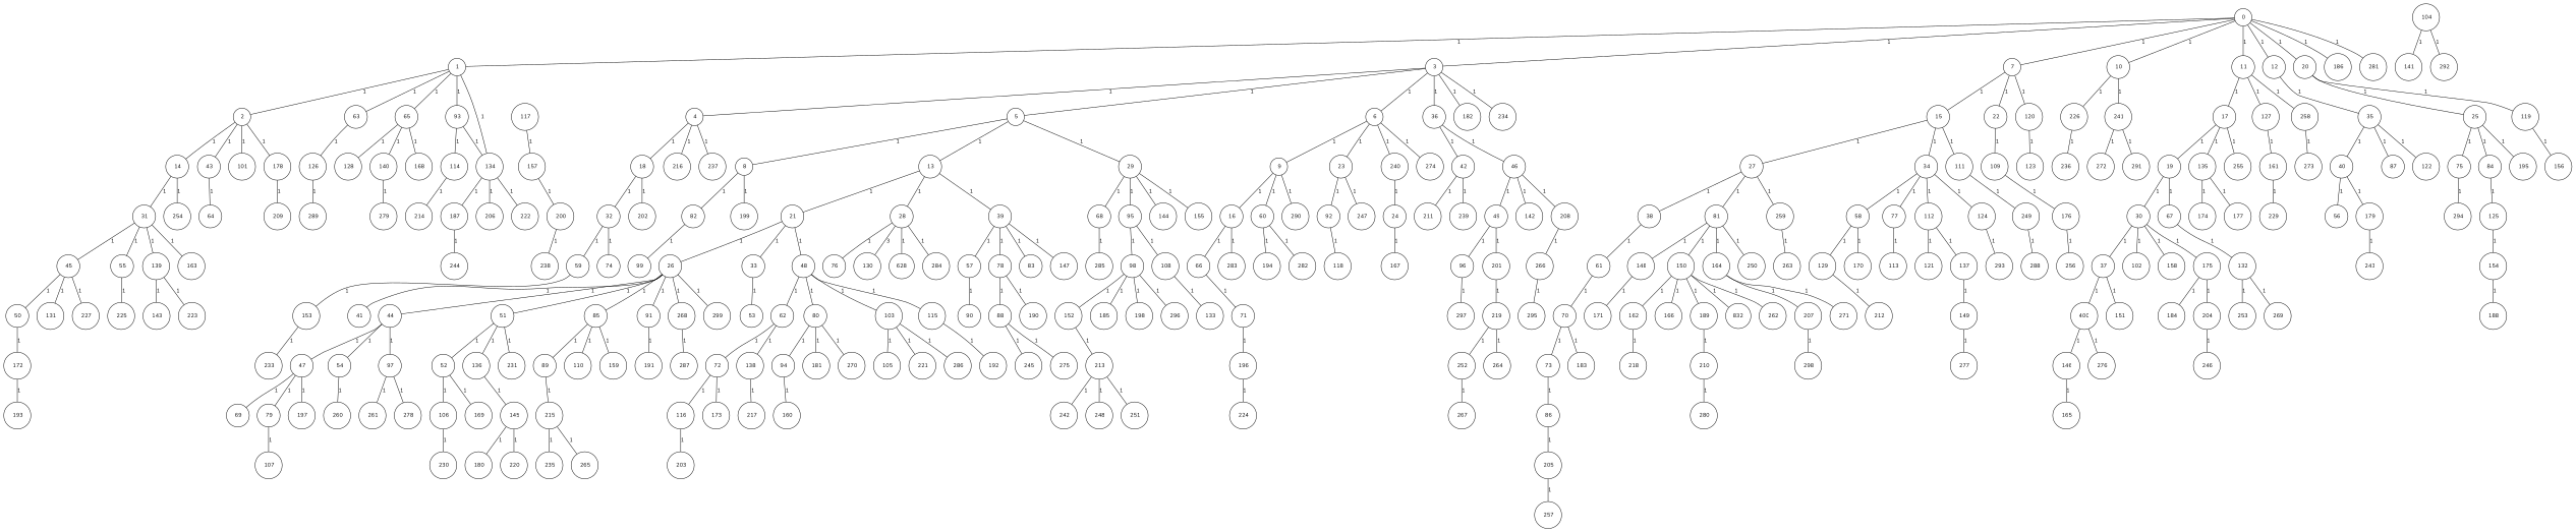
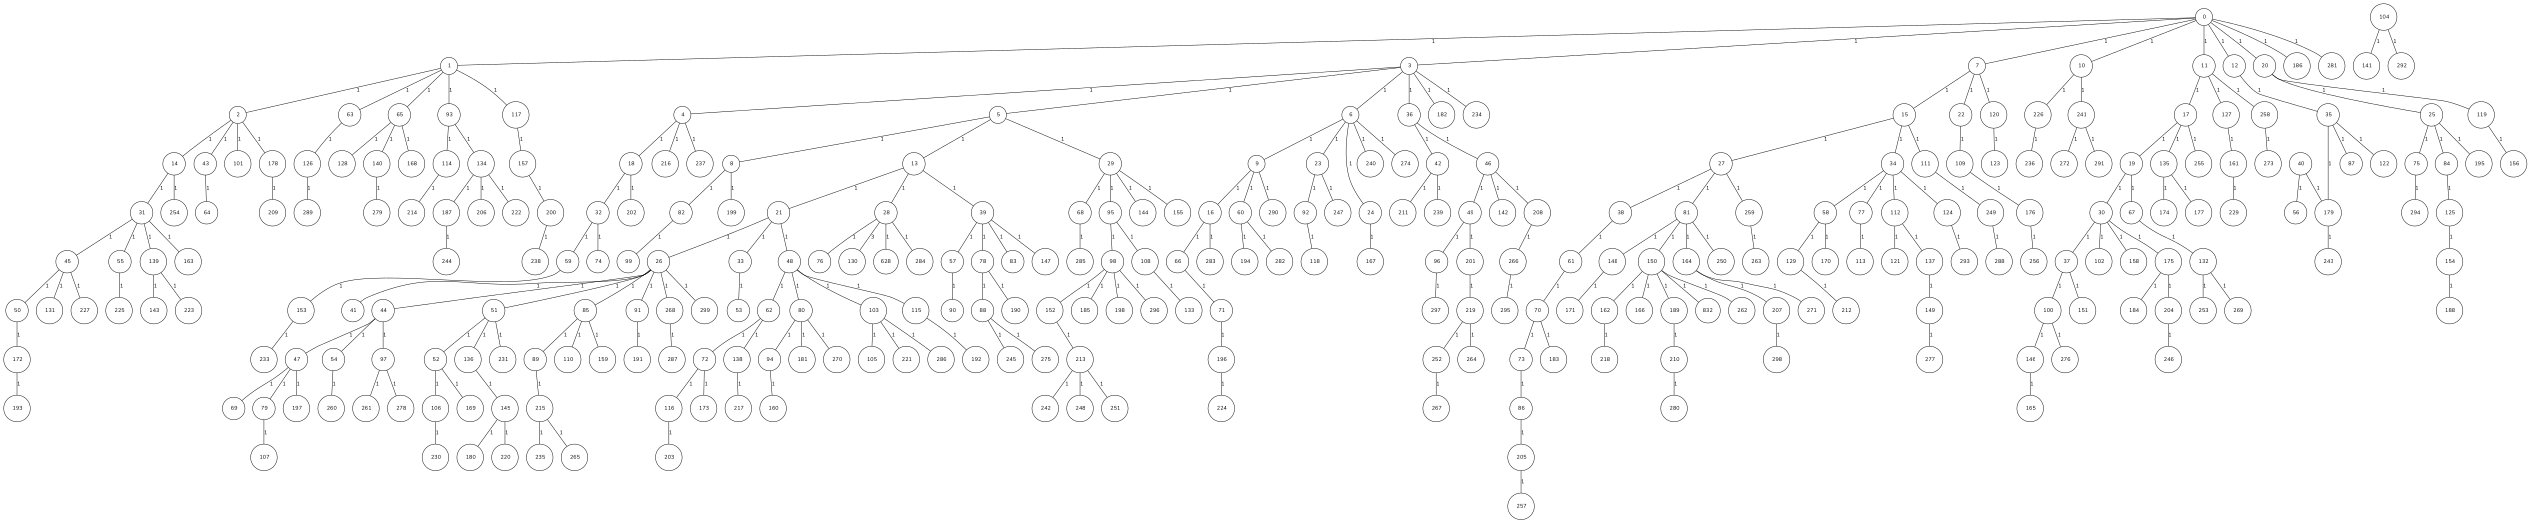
  graph {
    fixedsize="true;"
    fontname=Nunito
    node [color=black fontname=Nunito fontsize=12 hight=.12 shape=circle]
    edge [fontname=Nunito fontsize=12]
    n1 [label=" 0" width=.12]
    n2 [label=" 1" width=.12]
    n3 [label=" 3" width=.12]
    n4 [label=" 7" width=.12]
    n5 [label=" 10" width=.12]
    n6 [label=" 11" width=.12]
    n7 [label=" 12" width=.12]
    n8 [label=" 20" width=.12]
    n9 [label=" 186" width=.12]
    n10 [label=" 281" width=.12]
    n11 [label=" 2" width=.12]
    n12 [label=" 63" width=.12]
    n13 [label=" 65" width=.12]
    n14 [label=" 93" width=.12]
    n15 [label=" 117" width=.12]
    n16 [label=" 4" width=.12]
    n17 [label=" 5" width=.12]
    n18 [label=" 6" width=.12]
    n19 [label=" 36" width=.12]
    n20 [label=" 182" width=.12]
    n21 [label=" 234" width=.12]
    n22 [label=" 15" width=.12]
    n23 [label=" 22" width=.12]
    n24 [label=" 120" width=.12]
    n25 [label=" 226" width=.12]
    n26 [label=" 241" width=.12]
    n27 [label=" 17" width=.12]
    n28 [label=" 127" width=.12]
    n29 [label=" 258" width=.12]
    n30 [label=" 35" width=.12]
    n31 [label=" 25" width=.12]
    n32 [label=" 119" width=.12]
    n33 [label=" 14" width=.12]
    n34 [label=" 43" width=.12]
    n35 [label=" 101" width=.12]
    n36 [label=" 178" width=.12]
    n37 [label=" 126" width=.12]
    n38 [label=" 128" width=.12]
    n39 [label=" 140" width=.12]
    n40 [label=" 168" width=.12]
    n41 [label=" 114" width=.12]
    n42 [label=" 134" width=.12]
    n43 [label=" 157" width=.12]
    n44 [label=" 31" width=.12]
    n45 [label=" 254" width=.12]
    n46 [label=" 64" width=.12]
    n47 [label=" 209" width=.12]
    n48 [label=" 18" width=.12]
    n49 [label=" 216" width=.12]
    n50 [label=" 237" width=.12]
    n51 [label=" 8" width=.12]
    n52 [label=" 13" width=.12]
    n53 [label=" 29" width=.12]
    n54 [label=" 9" width=.12]
    n55 [label=" 23" width=.12]
    n56 [label=" 24" width=.12]
    n57 [label=" 240" width=.12]
    n58 [label=" 274" width=.12]
    n59 [label=" 42" width=.12]
    n60 [label=" 46" width=.12]
    n61 [label=" 32" width=.12]
    n62 [label=" 202" width=.12]
    n63 [label=" 82" width=.12]
    n64 [label=" 199" width=.12]
    n65 [label=" 21" width=.12]
    n66 [label=" 28" width=.12]
    n67 [label=" 39" width=.12]
    n68 [label=" 68" width=.12]
    n69 [label=" 95" width=.12]
    n70 [label=" 144" width=.12]
    n71 [label=" 155" width=.12]
    n72 [label=" 16" width=.12]
    n73 [label=" 60" width=.12]
    n74 [label=" 290" width=.12]
    n75 [label=" 92" width=.12]
    n76 [label=" 247" width=.12]
    n77 [label=" 167" width=.12]
    n78 [label=" 27" width=.12]
    n79 [label=" 34" width=.12]
    n80 [label=" 111" width=.12]
    n81 [label=" 109" width=.12]
    n82 [label=" 123" width=.12]
    n83 [label=" 99" width=.12]
    n84 [label=" 66" width=.12]
    n85 [label=" 283" width=.12]
    n86 [label=" 194" width=.12]
    n87 [label=" 282" width=.12]
    n88 [label=" 236" width=.12]
    n89 [label=" 272" width=.12]
    n90 [label=" 291" width=.12]
    n91 [label=" 19" width=.12]
    n92 [label=" 135" width=.12]
    n93 [label=" 255" width=.12]
    n94 [label=" 161" width=.12]
    n95 [label=" 273" width=.12]
    n96 [label=" 40" width=.12]
    n97 [label=" 87" width=.12]
    n98 [label=" 122" width=.12]
    n99 [label=" 26" width=.12]
    n100 [label=" 33" width=.12]
    n101 [label=" 48" width=.12]
    n102 [label=" 76" width=.12]
    n103 [label=" 130" width=.12]
    n104 [label=628 width=.12]
    n105 [label=" 284" width=.12]
    n106 [label=" 57" width=.12]
    n107 [label=" 78" width=.12]
    n108 [label=" 83" width=.12]
    n109 [label=" 147" width=.12]
    n110 [label=" 45" width=.12]
    n111 [label=" 55" width=.12]
    n112 [label=" 139" width=.12]
    n113 [label=" 163" width=.12]
    n114 [label=" 38" width=.12]
    n115 [label=" 81" width=.12]
    n116 [label=" 259" width=.12]
    n117 [label=" 58" width=.12]
    n118 [label=" 77" width=.12]
    n119 [label=" 112" width=.12]
    n120 [label=" 124" width=.12]
    n121 [label=" 249" width=.12]
    n122 [label=" 71" width=.12]
    n123 [label=" 30" width=.12]
    n124 [label=" 67" width=.12]
    n125 [label=" 174" width=.12]
    n126 [label=" 177" width=.12]
    n127 [label=" 59" width=.12]
    n128 [label=" 74" width=.12]
    n129 [label=" 37" width=.12]
    n130 [label=" 102" width=.12]
    n131 [label=" 158" width=.12]
    n132 [label=" 175" width=.12]
    n133 [label=" 132" width=.12]
    n134 [label=" 75" width=.12]
    n135 [label=" 84" width=.12]
    n136 [label=" 195" width=.12]
    n137 [label=" 156" width=.12]
    n138 [label=" 41" width=.12]
    n139 [label=" 44" width=.12]
    n140 [label=" 51" width=.12]
    n141 [label=" 85" width=.12]
    n142 [label=" 91" width=.12]
    n143 [label=" 268" width=.12]
    n144 [label=" 299" width=.12]
    n145 [label=" 53" width=.12]
    n146 [label=" 62" width=.12]
    n147 [label=" 80" width=.12]
    n148 [label=" 103" width=.12]
    n149 [label=" 115" width=.12]
    n150 [label=" 176" width=.12]
    n151 [label=" 118" width=.12]
    n152 [label=" 294" width=.12]
    n153 [label=" 125" width=.12]
    n154 [label=" 47" width=.12]
    n155 [label=" 54" width=.12]
    n156 [label=" 97" width=.12]
    n157 [label=" 52" width=.12]
    n158 [label=" 136" width=.12]
    n159 [label=" 231" width=.12]
    n160 [label=" 89" width=.12]
    n161 [label=" 110" width=.12]
    n162 [label=" 159" width=.12]
    n163 [label=" 191" width=.12]
    n164 [label=" 287" width=.12]
    n165 [label=" 61" width=.12]
    n166 [label=" 148" width=.12]
    n167 [label=" 150" width=.12]
    n168 [label=" 164" width=.12]
    n169 [label=" 250" width=.12]
    n170 [label=" 263" width=.12]
    n171 [label=" 285" width=.12]
    n172 [label=" 98" width=.12]
    n173 [label=" 108" width=.12]
-   n174 [label=400 width=.12]
+   n174 [label=" 100" width=.12]
    n175 [label=" 151" width=.12]
    n176 [label=" 184" width=.12]
    n177 [label=" 204" width=.12]
    n178 [label=" 50" width=.12]
    n179 [label=" 131" width=.12]
    n180 [label=" 227" width=.12]
    n181 [label=" 225" width=.12]
    n182 [label=" 143" width=.12]
    n183 [label=" 223" width=.12]
    n184 [label=" 153" width=.12]
    n185 [label=" 129" width=.12]
    n186 [label=" 170" width=.12]
    n187 [label=" 113" width=.12]
    n188 [label=" 121" width=.12]
    n189 [label=" 137" width=.12]
    n190 [label=" 293" width=.12]
    n191 [label=" 56" width=.12]
    n192 [label=" 179" width=.12]
    n193 [label=" 211" width=.12]
    n194 [label=" 239" width=.12]
    n195 [label=" 49" width=.12]
    n196 [label=" 142" width=.12]
    n197 [label=" 208" width=.12]
    n198 [label=" 146" width=.12]
    n199 [label=" 276" width=.12]
    n200 [label=" 70" width=.12]
    n201 [label=" 90" width=.12]
    n202 [label=" 88" width=.12]
    n203 [label=" 190" width=.12]
    n204 [label=" 243" width=.12]
    n205 [label=" 69" width=.12]
    n206 [label=" 79" width=.12]
    n207 [label=" 197" width=.12]
    n208 [label=" 260" width=.12]
    n209 [label=" 261" width=.12]
    n210 [label=" 278" width=.12]
    n211 [label=" 172" width=.12]
    n212 [label=" 96" width=.12]
    n213 [label=" 201" width=.12]
    n214 [label=" 266" width=.12]
    n215 [label=" 107" width=.12]
    n216 [label=" 72" width=.12]
    n217 [label=" 138" width=.12]
    n218 [label=" 94" width=.12]
    n219 [label=" 181" width=.12]
    n220 [label=" 270" width=.12]
    n221 [label=" 105" width=.12]
    n222 [label=" 221" width=.12]
    n223 [label=" 286" width=.12]
    n224 [label=" 192" width=.12]
    n225 [label=" 297" width=.12]
    n226 [label=" 219" width=.12]
    n227 [label=" 193" width=.12]
    n228 [label=" 106" width=.12]
    n229 [label=" 169" width=.12]
    n230 [label=" 145" width=.12]
    n231 [label=" 230" width=.12]
    n232 [label=" 212" width=.12]
    n233 [label=" 233" width=.12]
    n234 [label=" 73" width=.12]
    n235 [label=" 183" width=.12]
    n236 [label=" 116" width=.12]
    n237 [label=" 173" width=.12]
    n238 [label=" 217" width=.12]
    n239 [label=" 289" width=.12]
    n240 [label=" 279" width=.12]
    n241 [label=" 196" width=.12]
    n242 [label=" 253" width=.12]
    n243 [label=" 269" width=.12]
    n244 [label=" 86" width=.12]
    n245 [label=" 224" width=.12]
    n246 [label=" 203" width=.12]
    n247 [label=" 205" width=.12]
    n248 [label=" 245" width=.12]
    n249 [label=" 275" width=.12]
    n250 [label=" 160" width=.12]
    n251 [label=" 171" width=.12]
    n252 [label=" 162" width=.12]
    n253 [label=" 166" width=.12]
    n254 [label=" 189" width=.12]
    n255 [label=832 width=.12]
    n256 [label=" 262" width=.12]
    n257 [label=" 207" width=.12]
    n258 [label=" 271" width=.12]
    n259 [label=" 154" width=.12]
    n260 [label=" 215" width=.12]
    n261 [label=" 257" width=.12]
    n262 [label=" 235" width=.12]
    n263 [label=" 265" width=.12]
    n264 [label=" 214" width=.12]
    n265 [label=" 187" width=.12]
    n266 [label=" 206" width=.12]
    n267 [label=" 222" width=.12]
    n268 [label=" 152" width=.12]
    n269 [label=" 185" width=.12]
    n270 [label=" 198" width=.12]
    n271 [label=" 296" width=.12]
    n272 [label=" 133" width=.12]
    n273 [label=" 213" width=.12]
    n274 [label=" 104" width=.12]
    n275 [label=" 141" width=.12]
    n276 [label=" 292" width=.12]
    n277 [label=" 165" width=.12]
    n278 [label=" 256" width=.12]
    n279 [label=" 288" width=.12]
    n280 [label=" 149" width=.12]
    n281 [label=" 200" width=.12]
    n282 [label=" 188" width=.12]
    n283 [label=" 229" width=.12]
    n284 [label=" 244" width=.12]
    n285 [label=" 180" width=.12]
    n286 [label=" 220" width=.12]
    n287 [label=" 277" width=.12]
    n288 [label=" 218" width=.12]
    n289 [label=" 210" width=.12]
    n290 [label=" 242" width=.12]
    n291 [label=" 248" width=.12]
    n292 [label=" 251" width=.12]
    n293 [label=" 238" width=.12]
    n294 [label=" 298" width=.12]
    n295 [label=" 246" width=.12]
    n296 [label=" 280" width=.12]
    n297 [label=" 252" width=.12]
    n298 [label=" 264" width=.12]
    n299 [label=" 295" width=.12]
    n300 [label=" 267" width=.12]
    n1 -- n2 [label=1]
    n1 -- n3 [label=1]
    n1 -- n4 [label=1]
    n1 -- n5 [label=1]
    n1 -- n6 [label=1]
    n1 -- n7 [label=1]
    n1 -- n8 [label=1]
    n1 -- n9 [label=1]
    n1 -- n10 [label=1]
    n2 -- n11 [label=1]
    n2 -- n12 [label=1]
    n2 -- n13 [label=1]
    n2 -- n14 [label=1]
-   n2 -- n42 [label=1]
+   n2 -- n15 [label=1]
    n3 -- n16 [label=1]
    n3 -- n17 [label=1]
    n3 -- n18 [label=1]
    n3 -- n19 [label=1]
    n3 -- n20 [label=1]
    n3 -- n21 [label=1]
    n4 -- n22 [label=1]
    n4 -- n23 [label=1]
    n4 -- n24 [label=1]
    n5 -- n25 [label=1]
    n5 -- n26 [label=1]
    n6 -- n27 [label=1]
    n6 -- n28 [label=1]
    n6 -- n29 [label=1]
    n7 -- n30 [label=1]
    n8 -- n31 [label=1]
    n8 -- n32 [label=1]
    n11 -- n33 [label=1]
    n11 -- n34 [label=1]
    n11 -- n35 [label=1]
    n11 -- n36 [label=1]
    n12 -- n37 [label=1]
    n13 -- n38 [label=1]
    n13 -- n39 [label=1]
    n13 -- n40 [label=1]
    n14 -- n41 [label=1]
    n14 -- n42 [label=1]
    n15 -- n43 [label=1]
    n16 -- n48 [label=1]
    n16 -- n49 [label=1]
    n16 -- n50 [label=1]
    n17 -- n51 [label=1]
    n17 -- n52 [label=1]
    n17 -- n53 [label=1]
    n18 -- n54 [label=1]
    n18 -- n55 [label=1]
-   n57 -- n56 [label=1]
+   n18 -- n56 [label=1]
    n18 -- n57 [label=1]
    n18 -- n58 [label=1]
    n19 -- n59 [label=1]
    n19 -- n60 [label=1]
    n22 -- n78 [label=1]
    n22 -- n79 [label=1]
    n22 -- n80 [label=1]
    n23 -- n81 [label=1]
    n24 -- n82 [label=1]
    n25 -- n88 [label=1]
    n26 -- n89 [label=1]
    n26 -- n90 [label=1]
    n27 -- n91 [label=1]
    n27 -- n92 [label=1]
    n27 -- n93 [label=1]
    n28 -- n94 [label=1]
    n29 -- n95 [label=1]
-   n30 -- n96 [label=1]
+   n30 -- n192 [label=1]
    n30 -- n97 [label=1]
    n30 -- n98 [label=1]
    n31 -- n134 [label=1]
    n31 -- n135 [label=1]
    n31 -- n136 [label=1]
    n32 -- n137 [label=1]
    n33 -- n44 [label=1]
    n33 -- n45 [label=1]
    n34 -- n46 [label=1]
    n36 -- n47 [label=1]
    n37 -- n239 [label=1]
    n39 -- n240 [label=1]
    n41 -- n264 [label=1]
    n42 -- n265 [label=1]
    n42 -- n266 [label=1]
    n42 -- n267 [label=1]
    n43 -- n281 [label=1]
    n44 -- n110 [label=1]
    n44 -- n111 [label=1]
    n44 -- n112 [label=1]
    n44 -- n113 [label=1]
    n48 -- n61 [label=1]
    n48 -- n62 [label=1]
    n51 -- n63 [label=1]
    n51 -- n64 [label=1]
    n52 -- n65 [label=1]
    n52 -- n66 [label=1]
    n52 -- n67 [label=1]
    n53 -- n68 [label=1]
    n53 -- n69 [label=1]
    n53 -- n70 [label=1]
    n53 -- n71 [label=1]
    n54 -- n72 [label=1]
    n54 -- n73 [label=1]
    n54 -- n74 [label=1]
    n55 -- n75 [label=1]
    n55 -- n76 [label=1]
    n56 -- n77 [label=1]
    n59 -- n193 [label=1]
    n59 -- n194 [label=1]
    n60 -- n195 [label=1]
    n60 -- n196 [label=1]
    n60 -- n197 [label=1]
    n61 -- n127 [label=1]
    n61 -- n128 [label=1]
    n63 -- n83 [label=1]
    n65 -- n99 [label=1]
    n65 -- n100 [label=1]
    n65 -- n101 [label=1]
    n66 -- n102 [label=1]
    n66 -- n103 [label=3]
    n66 -- n104 [label=1]
    n66 -- n105 [label=1]
    n67 -- n106 [label=1]
    n67 -- n107 [label=1]
    n67 -- n108 [label=1]
    n67 -- n109 [label=1]
    n68 -- n171 [label=1]
    n69 -- n172 [label=1]
    n69 -- n173 [label=1]
    n72 -- n84 [label=1]
    n72 -- n85 [label=1]
    n73 -- n86 [label=1]
    n73 -- n87 [label=1]
    n75 -- n151 [label=1]
    n78 -- n114 [label=1]
    n78 -- n115 [label=1]
    n78 -- n116 [label=1]
    n79 -- n117 [label=1]
    n79 -- n118 [label=1]
    n79 -- n119 [label=1]
    n79 -- n120 [label=1]
    n80 -- n121 [label=1]
    n81 -- n150 [label=1]
    n84 -- n122 [label=1]
    n91 -- n123 [label=1]
    n91 -- n124 [label=1]
    n92 -- n125 [label=1]
    n92 -- n126 [label=1]
    n94 -- n283 [label=1]
    n96 -- n191 [label=1]
    n96 -- n192 [label=1]
    n99 -- n138 [label=1]
    n99 -- n139 [label=1]
    n99 -- n140 [label=1]
    n99 -- n141 [label=1]
    n99 -- n142 [label=1]
    n99 -- n143 [label=1]
    n99 -- n144 [label=1]
    n100 -- n145 [label=1]
    n101 -- n146 [label=1]
    n101 -- n147 [label=1]
    n101 -- n148 [label=1]
    n101 -- n149 [label=1]
    n106 -- n201 [label=1]
    n107 -- n202 [label=1]
    n107 -- n203 [label=1]
    n110 -- n178 [label=1]
    n110 -- n179 [label=1]
    n110 -- n180 [label=1]
    n111 -- n181 [label=1]
    n112 -- n182 [label=1]
    n112 -- n183 [label=1]
    n114 -- n165 [label=1]
    n115 -- n166 [label=1]
    n115 -- n167 [label=1]
    n115 -- n168 [label=1]
    n115 -- n169 [label=1]
    n116 -- n170 [label=1]
    n117 -- n185 [label=1]
    n117 -- n186 [label=1]
    n118 -- n187 [label=1]
    n119 -- n188 [label=1]
    n119 -- n189 [label=1]
    n120 -- n190 [label=1]
    n121 -- n279 [label=1]
    n122 -- n241 [label=1]
    n123 -- n129 [label=1]
    n123 -- n130 [label=1]
    n123 -- n131 [label=1]
    n123 -- n132 [label=1]
    n124 -- n133 [label=1]
    n127 -- n184 [label=1]
    n129 -- n174 [label=1]
    n129 -- n175 [label=1]
    n132 -- n176 [label=1]
    n132 -- n177 [label=1]
    n133 -- n242 [label=1]
    n133 -- n243 [label=1]
    n134 -- n152 [label=1]
    n135 -- n153 [label=1]
    n139 -- n154 [label=1]
    n139 -- n155 [label=1]
    n139 -- n156 [label=1]
    n140 -- n157 [label=1]
    n140 -- n158 [label=1]
    n140 -- n159 [label=1]
    n141 -- n160 [label=1]
    n141 -- n161 [label=1]
    n141 -- n162 [label=1]
    n142 -- n163 [label=1]
    n143 -- n164 [label=1]
    n146 -- n216 [label=1]
    n146 -- n217 [label=1]
    n147 -- n218 [label=1]
    n147 -- n219 [label=1]
    n147 -- n220 [label=1]
    n148 -- n221 [label=1]
    n148 -- n222 [label=1]
    n148 -- n223 [label=1]
    n149 -- n224 [label=1]
    n150 -- n278 [label=1]
    n153 -- n259 [label=1]
    n154 -- n205 [label=1]
    n154 -- n206 [label=1]
    n154 -- n207 [label=1]
    n155 -- n208 [label=1]
    n156 -- n209 [label=1]
    n156 -- n210 [label=1]
    n157 -- n228 [label=1]
    n157 -- n229 [label=1]
    n158 -- n230 [label=1]
    n160 -- n260 [label=1]
    n165 -- n200 [label=1]
    n166 -- n251 [label=1]
    n167 -- n252 [label=1]
    n167 -- n253 [label=1]
    n167 -- n254 [label=1]
    n167 -- n255 [label=1]
    n167 -- n256 [label=1]
    n168 -- n257 [label=1]
    n168 -- n258 [label=1]
    n172 -- n268 [label=1]
    n172 -- n269 [label=1]
    n172 -- n270 [label=1]
    n172 -- n271 [label=1]
    n173 -- n272 [label=1]
    n174 -- n198 [label=1]
    n174 -- n199 [label=1]
    n177 -- n295 [label=1]
    n178 -- n211 [label=1]
    n184 -- n233 [label=1]
    n185 -- n232 [label=1]
    n189 -- n280 [label=1]
    n192 -- n204 [label=1]
    n195 -- n212 [label=1]
    n195 -- n213 [label=1]
    n197 -- n214 [label=1]
    n198 -- n277 [label=1]
    n200 -- n234 [label=1]
    n200 -- n235 [label=1]
    n202 -- n248 [label=1]
    n202 -- n249 [label=1]
    n206 -- n215 [label=1]
    n211 -- n227 [label=1]
    n212 -- n225 [label=1]
    n213 -- n226 [label=1]
    n214 -- n299 [label=1]
    n216 -- n236 [label=1]
    n216 -- n237 [label=1]
    n217 -- n238 [label=1]
    n218 -- n250 [label=1]
    n226 -- n297 [label=1]
    n226 -- n298 [label=1]
    n228 -- n231 [label=1]
    n230 -- n285 [label=1]
    n230 -- n286 [label=1]
    n234 -- n244 [label=1]
    n236 -- n246 [label=1]
    n241 -- n245 [label=1]
    n244 -- n247 [label=1]
    n247 -- n261 [label=1]
    n252 -- n288 [label=1]
    n254 -- n289 [label=1]
    n257 -- n294 [label=1]
    n259 -- n282 [label=1]
    n260 -- n262 [label=1]
    n260 -- n263 [label=1]
    n265 -- n284 [label=1]
    n268 -- n273 [label=1]
    n273 -- n290 [label=1]
    n273 -- n291 [label=1]
    n273 -- n292 [label=1]
    n274 -- n275 [label=1]
    n274 -- n276 [label=1]
    n280 -- n287 [label=1]
    n281 -- n293 [label=1]
    n289 -- n296 [label=1]
    n297 -- n300 [label=1]
  }
